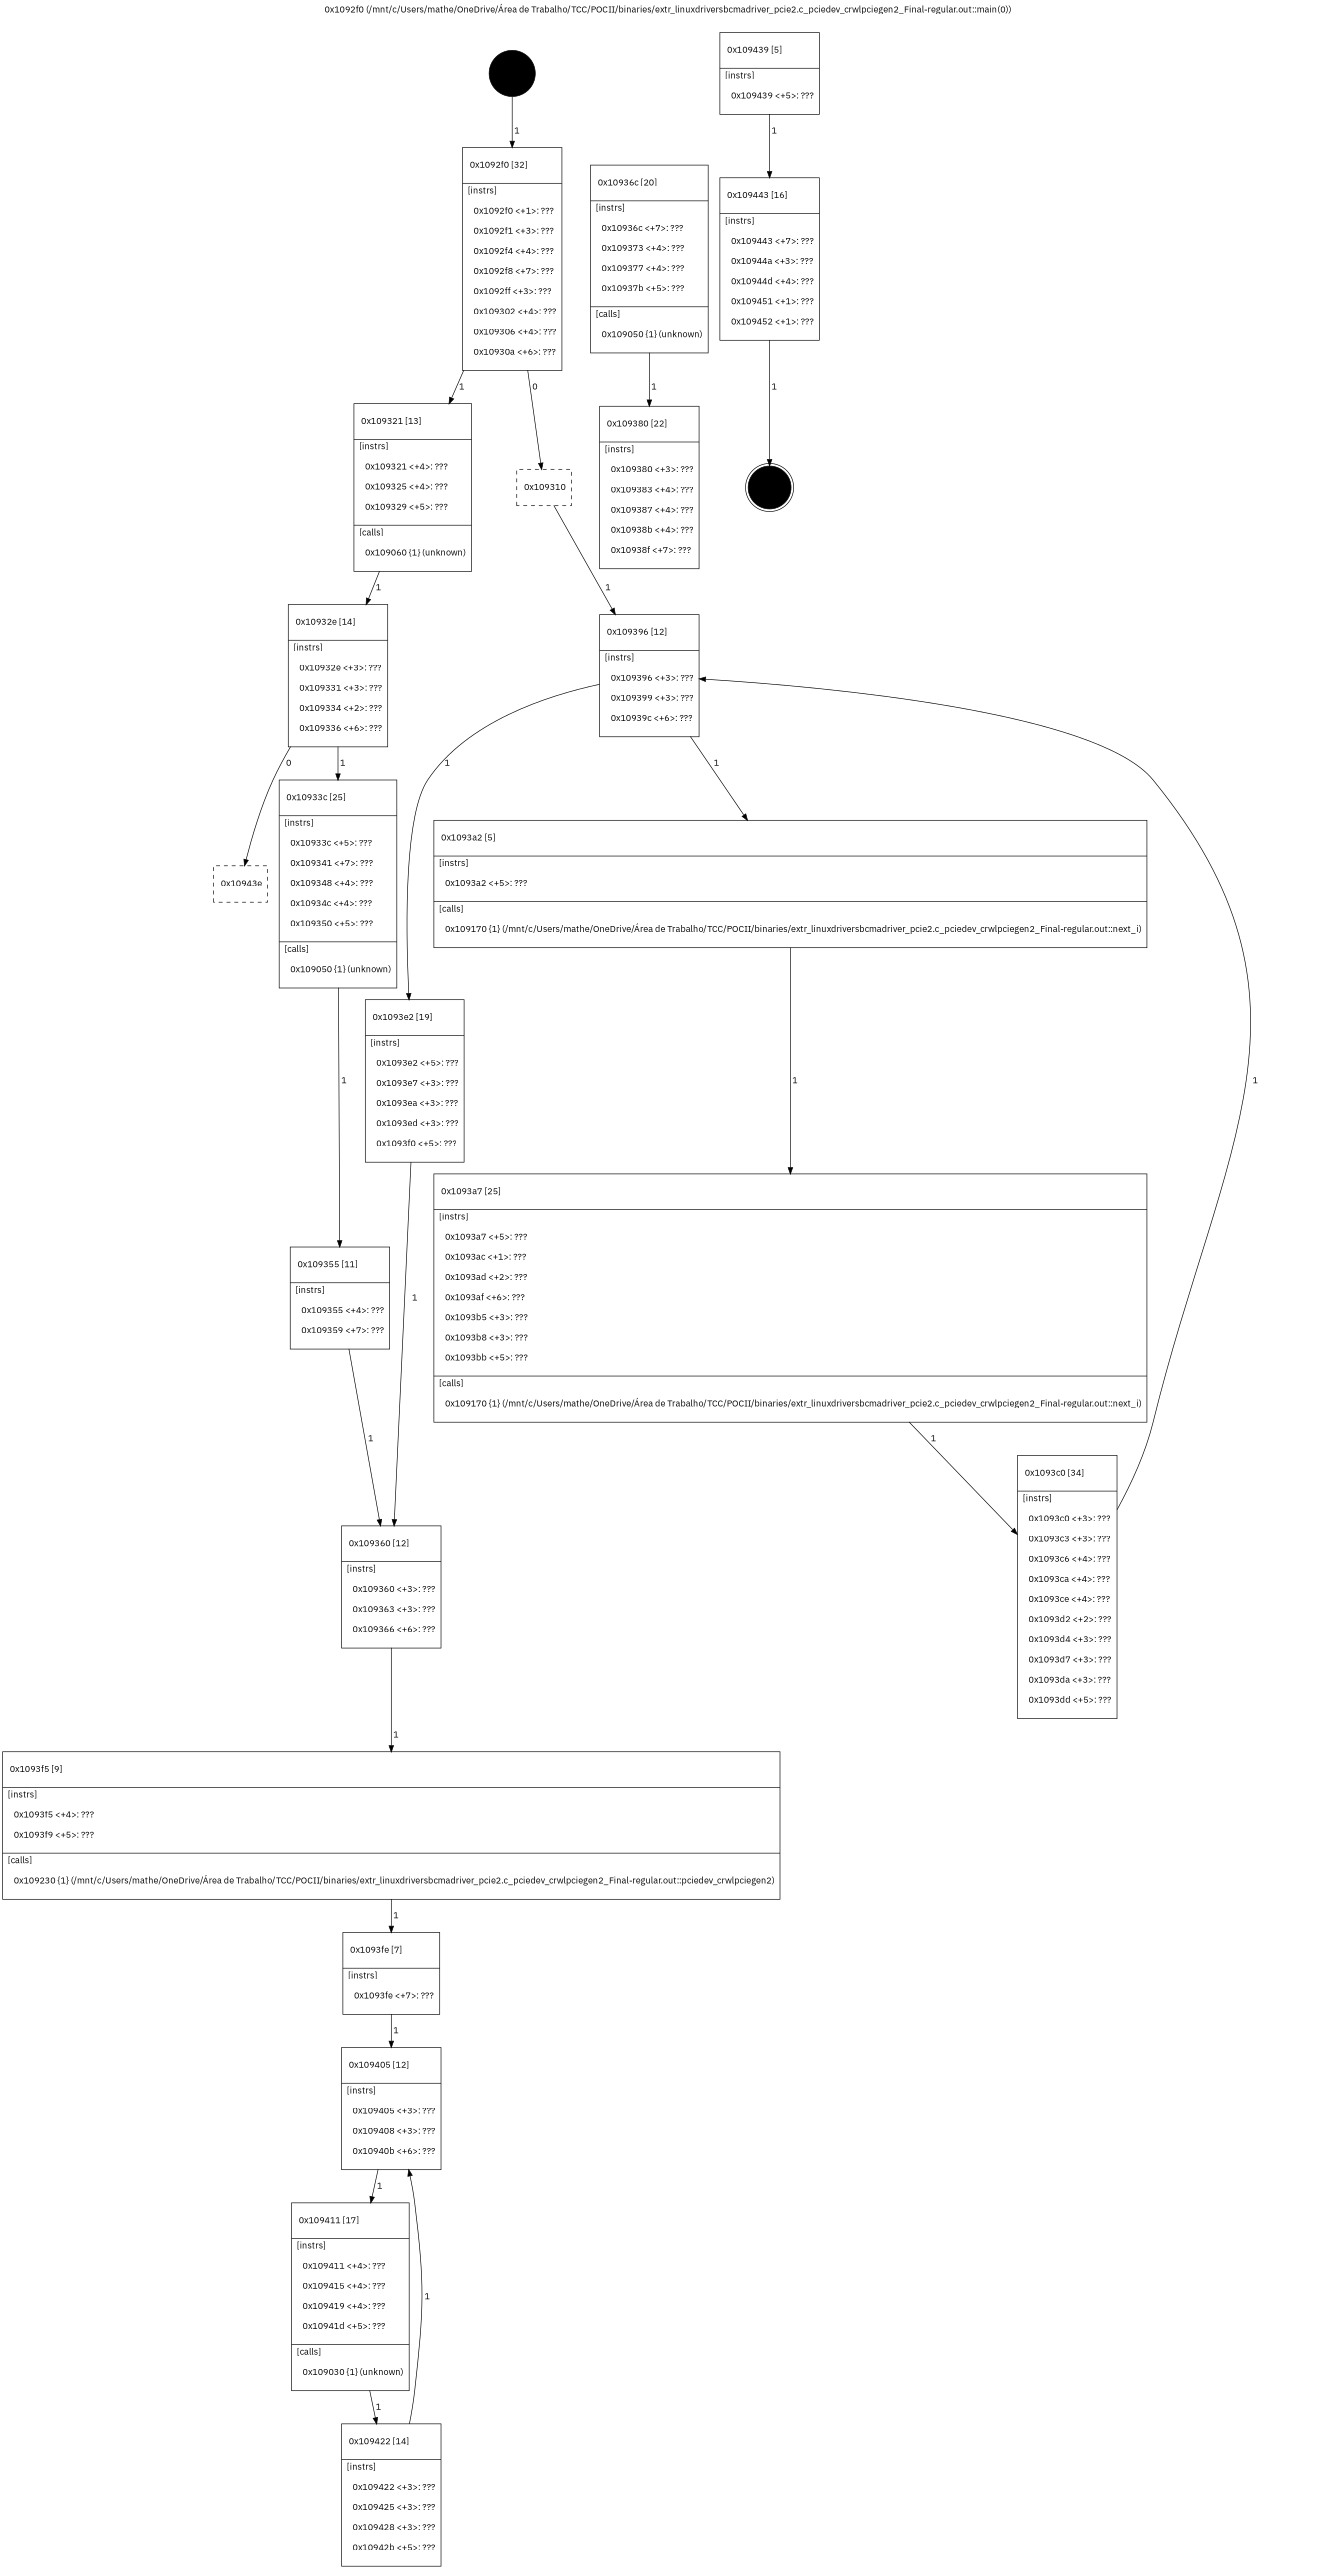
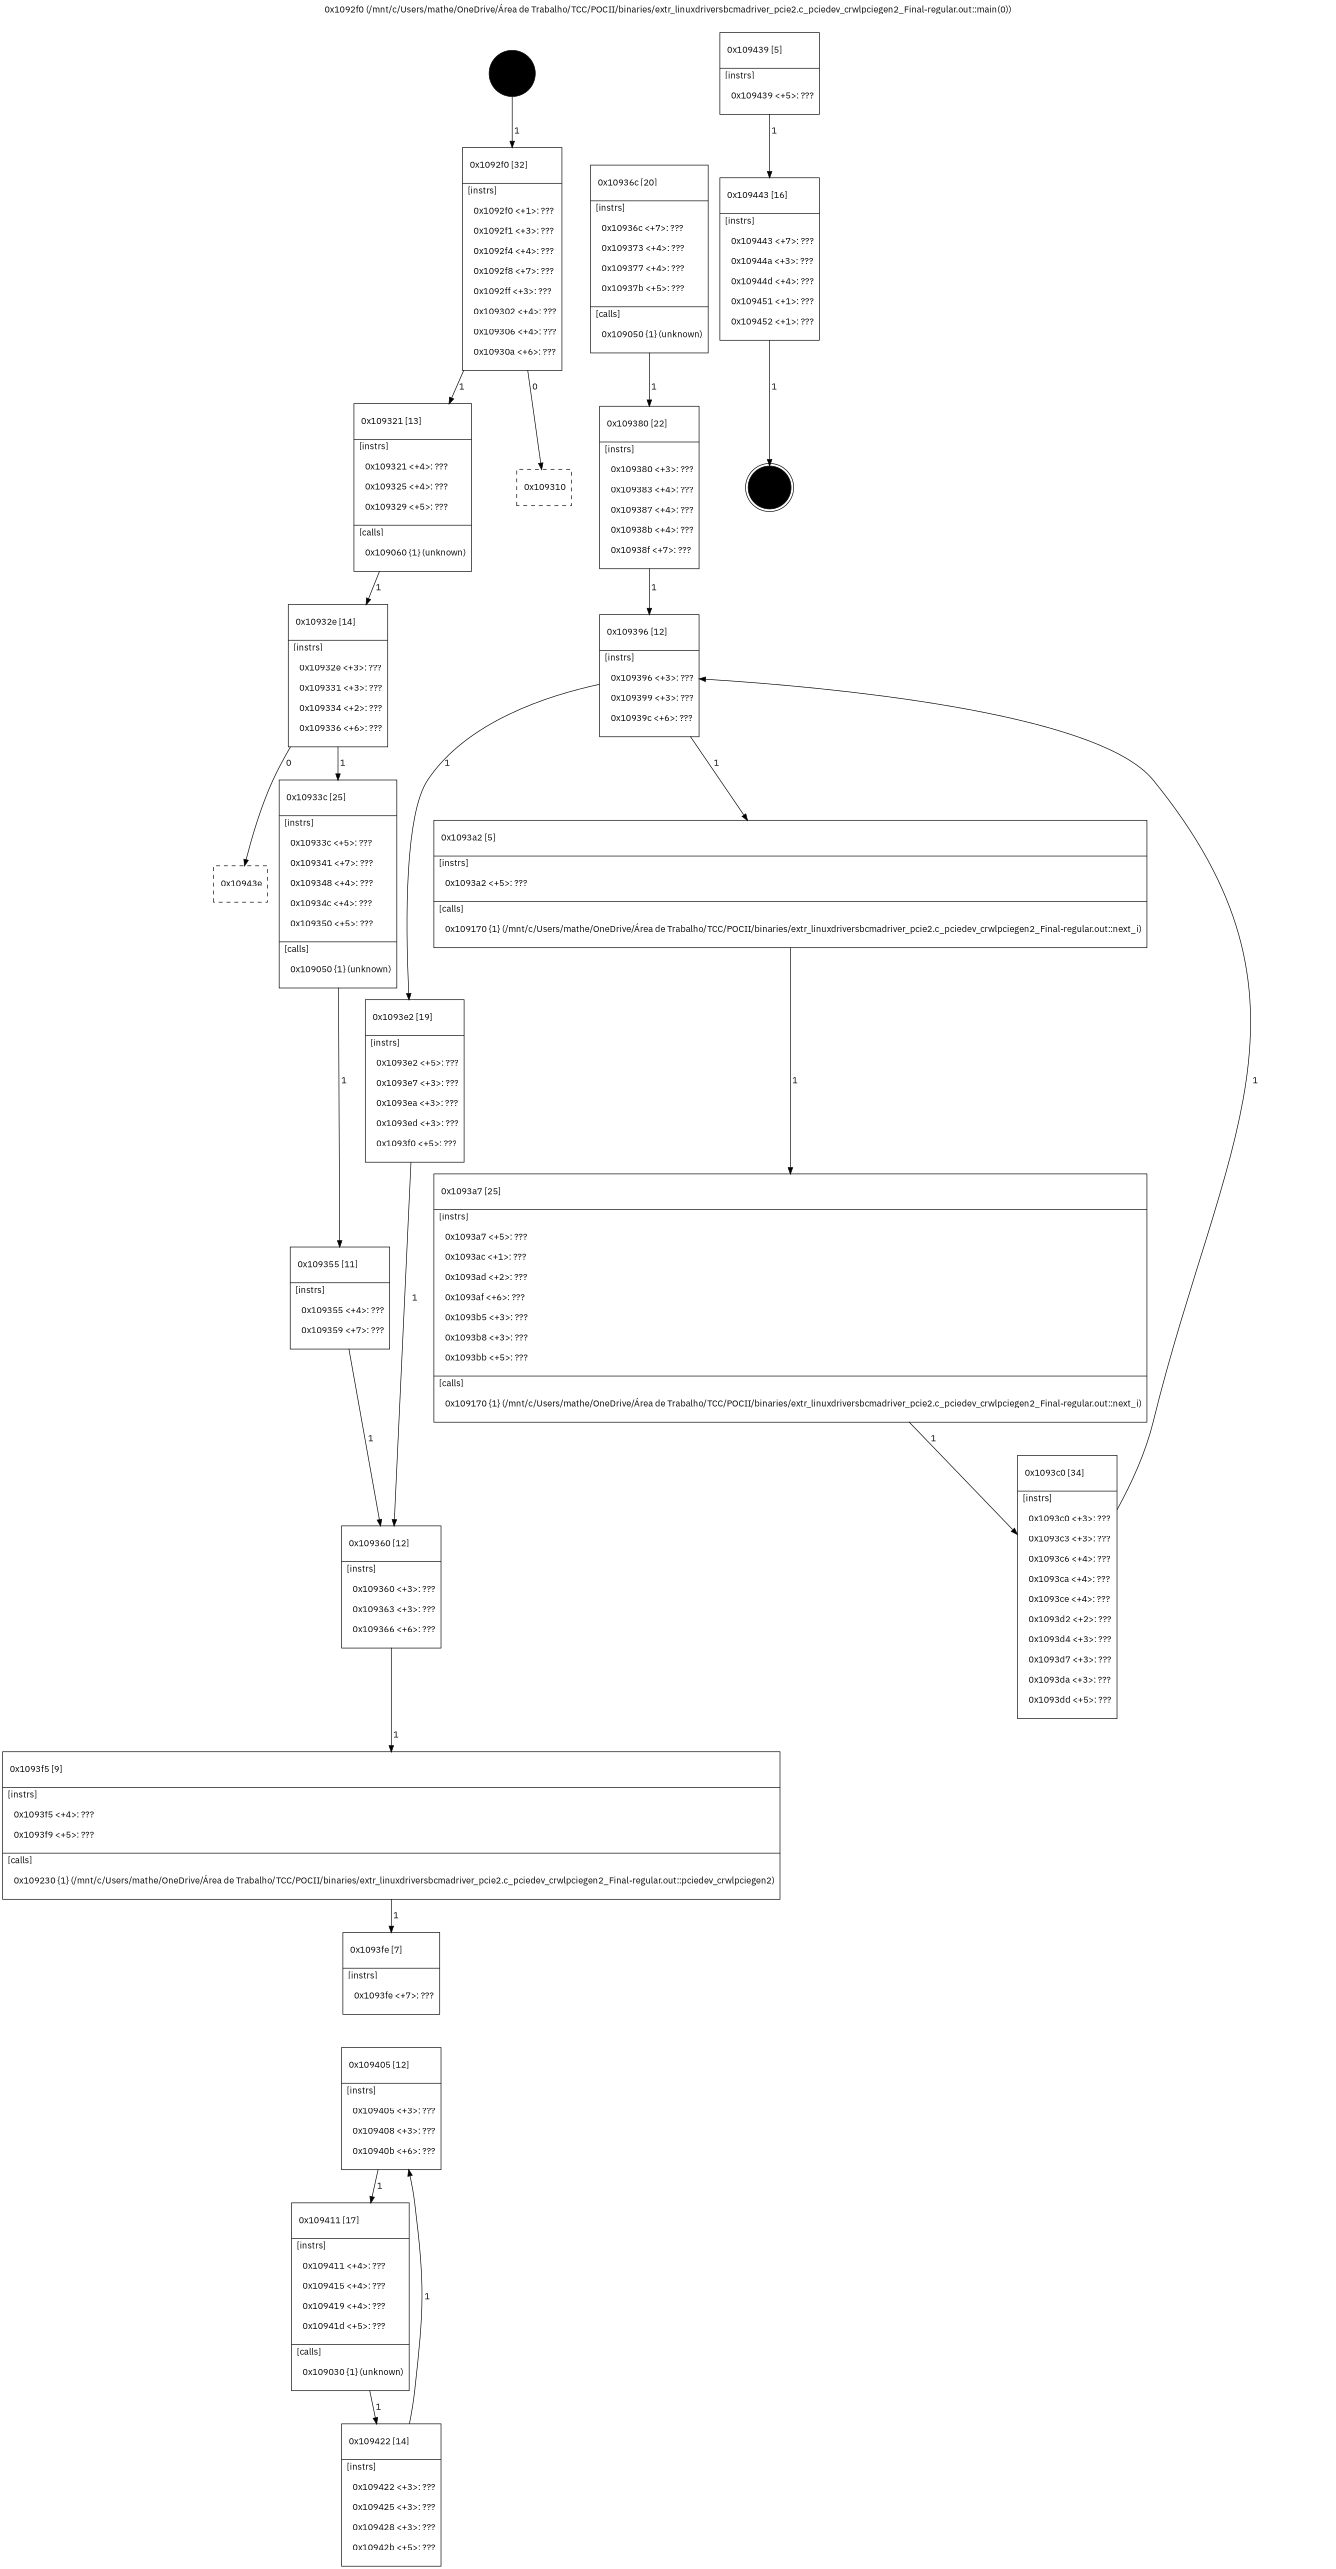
  digraph {
    fontname="IBM Plex Sans"
    label="0x1092f0 (/mnt/c/Users/mathe/OneDrive/Área de Trabalho/TCC/POCII/binaries/extr_linuxdriversbcmadriver_pcie2.c_pciedev_crwlpciegen2_Final-regular.out::main(0))"
    labelloc=t
    node [fontname="IBM Plex Sans" shape=record]
    edge [fontname="IBM Plex Sans"]
    Entry [fillcolor=black height=0.3 shape=circle style=filled width=0.3]
    n2 [label="{\n     0x1092f0 [32]\l\n     | [instrs]\l\n     &nbsp;&nbsp;0x1092f0 \<+1\>: ???\l\n     &nbsp;&nbsp;0x1092f1 \<+3\>: ???\l\n     &nbsp;&nbsp;0x1092f4 \<+4\>: ???\l\n     &nbsp;&nbsp;0x1092f8 \<+7\>: ???\l\n     &nbsp;&nbsp;0x1092ff \<+3\>: ???\l\n     &nbsp;&nbsp;0x109302 \<+4\>: ???\l\n     &nbsp;&nbsp;0x109306 \<+4\>: ???\l\n     &nbsp;&nbsp;0x10930a \<+6\>: ???\l\n  }"]
    n3 [label="{\n     0x109321 [13]\l\n     | [instrs]\l\n     &nbsp;&nbsp;0x109321 \<+4\>: ???\l\n     &nbsp;&nbsp;0x109325 \<+4\>: ???\l\n     &nbsp;&nbsp;0x109329 \<+5\>: ???\l\n     | [calls]\l\n     &nbsp;&nbsp;0x109060 \{1\} (unknown)\l\n  }"]
    n4 [label="{\n     0x109310\l\n  }" style=dashed]
    n5 [label="{\n     0x10932e [14]\l\n     | [instrs]\l\n     &nbsp;&nbsp;0x10932e \<+3\>: ???\l\n     &nbsp;&nbsp;0x109331 \<+3\>: ???\l\n     &nbsp;&nbsp;0x109334 \<+2\>: ???\l\n     &nbsp;&nbsp;0x109336 \<+6\>: ???\l\n  }"]
    n6 [label="{\n     0x10943e\l\n  }" style=dashed]
    n7 [label="{\n     0x10933c [25]\l\n     | [instrs]\l\n     &nbsp;&nbsp;0x10933c \<+5\>: ???\l\n     &nbsp;&nbsp;0x109341 \<+7\>: ???\l\n     &nbsp;&nbsp;0x109348 \<+4\>: ???\l\n     &nbsp;&nbsp;0x10934c \<+4\>: ???\l\n     &nbsp;&nbsp;0x109350 \<+5\>: ???\l\n     | [calls]\l\n     &nbsp;&nbsp;0x109050 \{1\} (unknown)\l\n  }"]
    n8 [label="{\n     0x109355 [11]\l\n     | [instrs]\l\n     &nbsp;&nbsp;0x109355 \<+4\>: ???\l\n     &nbsp;&nbsp;0x109359 \<+7\>: ???\l\n  }"]
    n9 [label="{\n     0x109360 [12]\l\n     | [instrs]\l\n     &nbsp;&nbsp;0x109360 \<+3\>: ???\l\n     &nbsp;&nbsp;0x109363 \<+3\>: ???\l\n     &nbsp;&nbsp;0x109366 \<+6\>: ???\l\n  }"]
    Exit [fillcolor=black height=0.3 peripheries=2 shape=circle style=filled width=0.3]
    n11 [label="{\n     0x1093f5 [9]\l\n     | [instrs]\l\n     &nbsp;&nbsp;0x1093f5 \<+4\>: ???\l\n     &nbsp;&nbsp;0x1093f9 \<+5\>: ???\l\n     | [calls]\l\n     &nbsp;&nbsp;0x109230 \{1\} (/mnt/c/Users/mathe/OneDrive/Área de Trabalho/TCC/POCII/binaries/extr_linuxdriversbcmadriver_pcie2.c_pciedev_crwlpciegen2_Final-regular.out::pciedev_crwlpciegen2)\l\n  }"]
    n12 [label="{\n     0x1093fe [7]\l\n     | [instrs]\l\n     &nbsp;&nbsp;0x1093fe \<+7\>: ???\l\n  }"]
    n13 [label="{\n     0x10936c [20]\l\n     | [instrs]\l\n     &nbsp;&nbsp;0x10936c \<+7\>: ???\l\n     &nbsp;&nbsp;0x109373 \<+4\>: ???\l\n     &nbsp;&nbsp;0x109377 \<+4\>: ???\l\n     &nbsp;&nbsp;0x10937b \<+5\>: ???\l\n     | [calls]\l\n     &nbsp;&nbsp;0x109050 \{1\} (unknown)\l\n  }"]
    n14 [label="{\n     0x109380 [22]\l\n     | [instrs]\l\n     &nbsp;&nbsp;0x109380 \<+3\>: ???\l\n     &nbsp;&nbsp;0x109383 \<+4\>: ???\l\n     &nbsp;&nbsp;0x109387 \<+4\>: ???\l\n     &nbsp;&nbsp;0x10938b \<+4\>: ???\l\n     &nbsp;&nbsp;0x10938f \<+7\>: ???\l\n  }"]
    n15 [label="{\n     0x109405 [12]\l\n     | [instrs]\l\n     &nbsp;&nbsp;0x109405 \<+3\>: ???\l\n     &nbsp;&nbsp;0x109408 \<+3\>: ???\l\n     &nbsp;&nbsp;0x10940b \<+6\>: ???\l\n  }"]
    n16 [label="{\n     0x109396 [12]\l\n     | [instrs]\l\n     &nbsp;&nbsp;0x109396 \<+3\>: ???\l\n     &nbsp;&nbsp;0x109399 \<+3\>: ???\l\n     &nbsp;&nbsp;0x10939c \<+6\>: ???\l\n  }"]
    n17 [label="{\n     0x1093e2 [19]\l\n     | [instrs]\l\n     &nbsp;&nbsp;0x1093e2 \<+5\>: ???\l\n     &nbsp;&nbsp;0x1093e7 \<+3\>: ???\l\n     &nbsp;&nbsp;0x1093ea \<+3\>: ???\l\n     &nbsp;&nbsp;0x1093ed \<+3\>: ???\l\n     &nbsp;&nbsp;0x1093f0 \<+5\>: ???\l\n  }"]
    n18 [label="{\n     0x1093a2 [5]\l\n     | [instrs]\l\n     &nbsp;&nbsp;0x1093a2 \<+5\>: ???\l\n     | [calls]\l\n     &nbsp;&nbsp;0x109170 \{1\} (/mnt/c/Users/mathe/OneDrive/Área de Trabalho/TCC/POCII/binaries/extr_linuxdriversbcmadriver_pcie2.c_pciedev_crwlpciegen2_Final-regular.out::next_i)\l\n  }"]
    n19 [label="{\n     0x1093a7 [25]\l\n     | [instrs]\l\n     &nbsp;&nbsp;0x1093a7 \<+5\>: ???\l\n     &nbsp;&nbsp;0x1093ac \<+1\>: ???\l\n     &nbsp;&nbsp;0x1093ad \<+2\>: ???\l\n     &nbsp;&nbsp;0x1093af \<+6\>: ???\l\n     &nbsp;&nbsp;0x1093b5 \<+3\>: ???\l\n     &nbsp;&nbsp;0x1093b8 \<+3\>: ???\l\n     &nbsp;&nbsp;0x1093bb \<+5\>: ???\l\n     | [calls]\l\n     &nbsp;&nbsp;0x109170 \{1\} (/mnt/c/Users/mathe/OneDrive/Área de Trabalho/TCC/POCII/binaries/extr_linuxdriversbcmadriver_pcie2.c_pciedev_crwlpciegen2_Final-regular.out::next_i)\l\n  }"]
    n20 [label="{\n     0x1093c0 [34]\l\n     | [instrs]\l\n     &nbsp;&nbsp;0x1093c0 \<+3\>: ???\l\n     &nbsp;&nbsp;0x1093c3 \<+3\>: ???\l\n     &nbsp;&nbsp;0x1093c6 \<+4\>: ???\l\n     &nbsp;&nbsp;0x1093ca \<+4\>: ???\l\n     &nbsp;&nbsp;0x1093ce \<+4\>: ???\l\n     &nbsp;&nbsp;0x1093d2 \<+2\>: ???\l\n     &nbsp;&nbsp;0x1093d4 \<+3\>: ???\l\n     &nbsp;&nbsp;0x1093d7 \<+3\>: ???\l\n     &nbsp;&nbsp;0x1093da \<+3\>: ???\l\n     &nbsp;&nbsp;0x1093dd \<+5\>: ???\l\n  }"]
    n21 [label="{\n     0x109443 [16]\l\n     | [instrs]\l\n     &nbsp;&nbsp;0x109443 \<+7\>: ???\l\n     &nbsp;&nbsp;0x10944a \<+3\>: ???\l\n     &nbsp;&nbsp;0x10944d \<+4\>: ???\l\n     &nbsp;&nbsp;0x109451 \<+1\>: ???\l\n     &nbsp;&nbsp;0x109452 \<+1\>: ???\l\n  }"]
    n22 [label="{\n     0x109411 [17]\l\n     | [instrs]\l\n     &nbsp;&nbsp;0x109411 \<+4\>: ???\l\n     &nbsp;&nbsp;0x109415 \<+4\>: ???\l\n     &nbsp;&nbsp;0x109419 \<+4\>: ???\l\n     &nbsp;&nbsp;0x10941d \<+5\>: ???\l\n     | [calls]\l\n     &nbsp;&nbsp;0x109030 \{1\} (unknown)\l\n  }"]
    n23 [label="{\n     0x109422 [14]\l\n     | [instrs]\l\n     &nbsp;&nbsp;0x109422 \<+3\>: ???\l\n     &nbsp;&nbsp;0x109425 \<+3\>: ???\l\n     &nbsp;&nbsp;0x109428 \<+3\>: ???\l\n     &nbsp;&nbsp;0x10942b \<+5\>: ???\l\n  }"]
    n24 [label="{\n     0x109439 [5]\l\n     | [instrs]\l\n     &nbsp;&nbsp;0x109439 \<+5\>: ???\l\n  }"]
    Entry -> n2 [label=" 1"]
    n2 -> n3 [label=" 1"]
    n2 -> n4 [label=" 0"]
    n3 -> n5 [label=" 1"]
    n5 -> n6 [label=" 0"]
    n5 -> n7 [label=" 1"]
    n7 -> n8 [label=" 1"]
    n8 -> n9 [label=" 1"]
    n9 -> n11 [label=" 1"]
    n11 -> n12 [label=" 1"]
-   n12 -> n15 [label=" 1"]
    n13 -> n14 [label=" 1"]
-   n4 -> n16 [label=" 1"]
+   n14 -> n16 [label=" 1"]
    n15 -> n22 [label=" 1"]
    n16 -> n17 [label=" 1"]
    n16 -> n18 [label=" 1"]
    n17 -> n9 [label=" 1"]
    n18 -> n19 [label=" 1"]
    n19 -> n20 [label=" 1"]
    n20 -> n16 [label=" 1"]
    n21 -> Exit [label=" 1"]
    n22 -> n23 [label=" 1"]
    n23 -> n15 [label=" 1"]
    n24 -> n21 [label=" 1"]
  }
